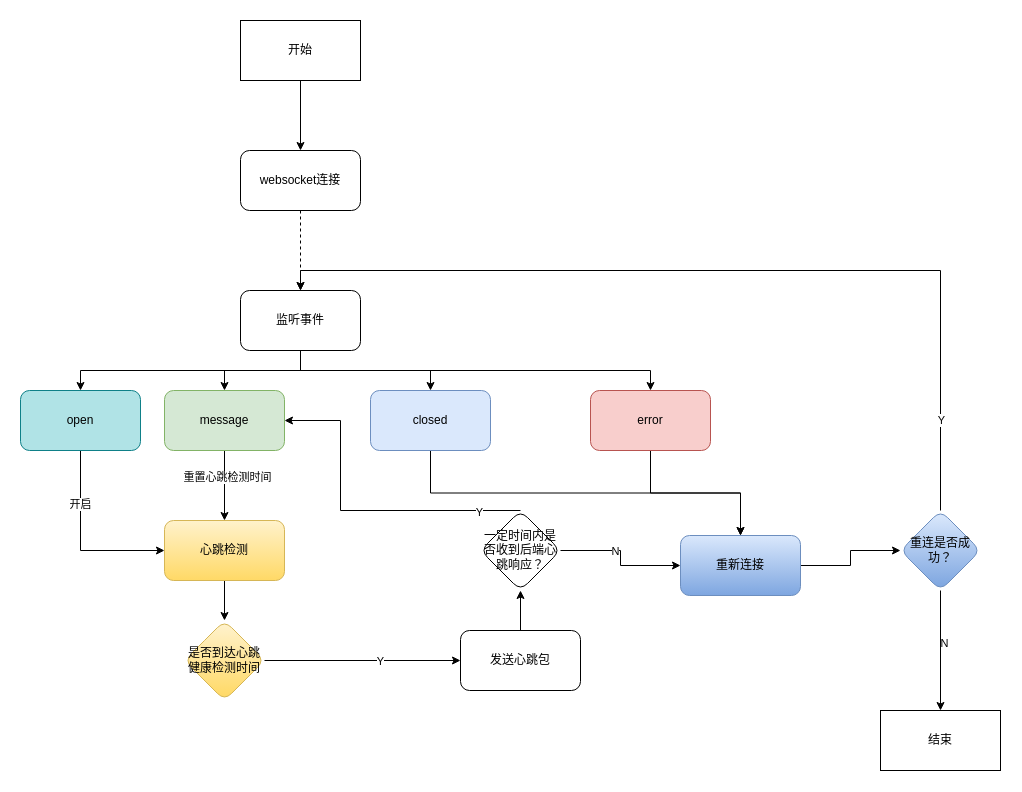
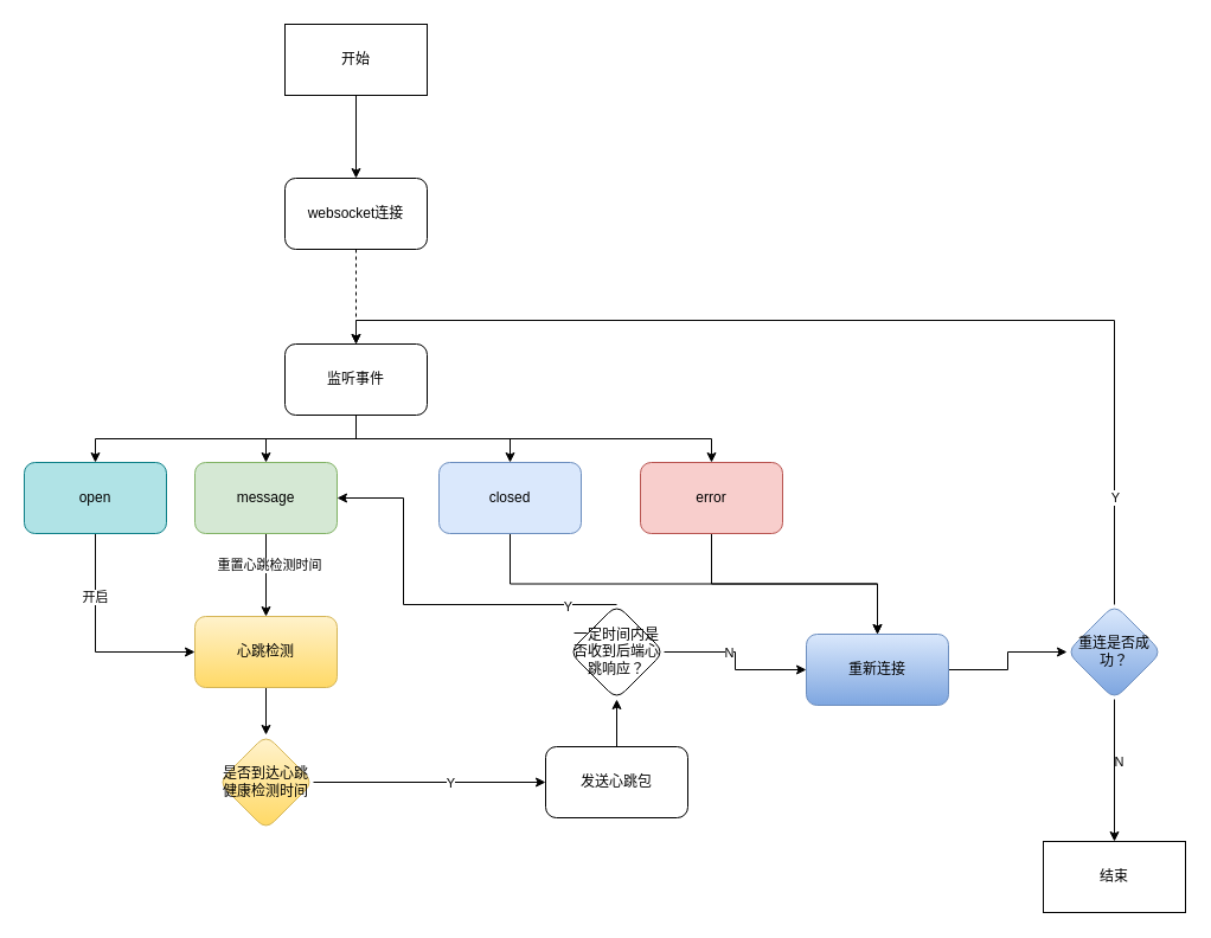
  <mxCell id="0" />
  <mxCell id="1" parent="0" />
  <mxCell id="2" style="edgeStyle=orthogonalEdgeStyle;rounded=0;orthogonalLoop=1;jettySize=auto;html=1;exitX=0.5;exitY=1;exitDx=0;exitDy=0;entryX=0.5;entryY=0;entryDx=0;entryDy=0;" parent="1" source="3" target="5" edge="1"><mxGeometry relative="1" as="geometry"><mxPoint x="300" y="130" as="targetPoint" /></mxGeometry></mxCell>
  <mxCell id="3" value="开始" style="rounded=0;whiteSpace=wrap;html=1;" parent="1" vertex="1"><mxGeometry x="240" y="20" width="120" height="60" as="geometry" /></mxCell>
  <mxCell id="4" value="" style="edgeStyle=orthogonalEdgeStyle;rounded=0;orthogonalLoop=1;jettySize=auto;html=1;dashed=1;" parent="1" source="5" target="10" edge="1"><mxGeometry relative="1" as="geometry" /></mxCell>
  <mxCell id="5" value="websocket连接" style="rounded=1;whiteSpace=wrap;html=1;" parent="1" vertex="1"><mxGeometry x="240" y="150" width="120" height="60" as="geometry" /></mxCell>
  <mxCell id="6" style="edgeStyle=orthogonalEdgeStyle;rounded=0;orthogonalLoop=1;jettySize=auto;html=1;exitX=0.5;exitY=1;exitDx=0;exitDy=0;entryX=0.5;entryY=0;entryDx=0;entryDy=0;" parent="1" source="10" target="13" edge="1"><mxGeometry relative="1" as="geometry"><mxPoint x="300" y="390" as="targetPoint" /></mxGeometry></mxCell>
  <mxCell id="7" style="edgeStyle=orthogonalEdgeStyle;rounded=0;orthogonalLoop=1;jettySize=auto;html=1;exitX=0.5;exitY=1;exitDx=0;exitDy=0;entryX=0.5;entryY=0;entryDx=0;entryDy=0;" parent="1" source="10" target="16" edge="1"><mxGeometry relative="1" as="geometry" /></mxCell>
  <mxCell id="8" style="edgeStyle=orthogonalEdgeStyle;rounded=0;orthogonalLoop=1;jettySize=auto;html=1;exitX=0.5;exitY=1;exitDx=0;exitDy=0;entryX=0.5;entryY=0;entryDx=0;entryDy=0;" parent="1" source="10" target="18" edge="1"><mxGeometry relative="1" as="geometry" /></mxCell>
  <mxCell id="9" style="edgeStyle=orthogonalEdgeStyle;rounded=0;orthogonalLoop=1;jettySize=auto;html=1;exitX=0.5;exitY=1;exitDx=0;exitDy=0;entryX=0.5;entryY=0;entryDx=0;entryDy=0;" parent="1" source="10" target="20" edge="1"><mxGeometry relative="1" as="geometry" /></mxCell>
  <mxCell id="10" value="监听事件" style="rounded=1;whiteSpace=wrap;html=1;" parent="1" vertex="1"><mxGeometry x="240" y="290" width="120" height="60" as="geometry" /></mxCell>
  <mxCell id="11" style="edgeStyle=orthogonalEdgeStyle;rounded=0;orthogonalLoop=1;jettySize=auto;html=1;exitX=0.5;exitY=1;exitDx=0;exitDy=0;entryX=0;entryY=0.5;entryDx=0;entryDy=0;" parent="1" source="13" target="22" edge="1"><mxGeometry relative="1" as="geometry" /></mxCell>
  <mxCell id="12" value="开启" style="edgeLabel;html=1;align=center;verticalAlign=middle;resizable=0;points=[];" parent="11" vertex="1" connectable="0"><mxGeometry x="-0.424" y="-1" relative="1" as="geometry"><mxPoint as="offset" /></mxGeometry></mxCell>
  <mxCell id="13" value="open" style="rounded=1;whiteSpace=wrap;html=1;fillColor=#b0e3e6;strokeColor=#0e8088;" parent="1" vertex="1"><mxGeometry x="20" y="390" width="120" height="60" as="geometry" /></mxCell>
  <mxCell id="14" style="edgeStyle=orthogonalEdgeStyle;rounded=0;orthogonalLoop=1;jettySize=auto;html=1;exitX=0.5;exitY=1;exitDx=0;exitDy=0;entryX=0.5;entryY=0;entryDx=0;entryDy=0;" parent="1" source="16" target="22" edge="1"><mxGeometry relative="1" as="geometry" /></mxCell>
  <mxCell id="15" value="重置心跳检测时间" style="edgeLabel;html=1;align=center;verticalAlign=middle;resizable=0;points=[];" parent="14" vertex="1" connectable="0"><mxGeometry x="-0.298" y="2" relative="1" as="geometry"><mxPoint y="1" as="offset" /></mxGeometry></mxCell>
  <mxCell id="16" value="message" style="rounded=1;whiteSpace=wrap;html=1;fillColor=#d5e8d4;strokeColor=#82b366;" parent="1" vertex="1"><mxGeometry x="164" y="390" width="120" height="60" as="geometry" /></mxCell>
  <mxCell id="17" style="edgeStyle=orthogonalEdgeStyle;rounded=0;orthogonalLoop=1;jettySize=auto;html=1;exitX=0.5;exitY=1;exitDx=0;exitDy=0;entryX=0.5;entryY=0;entryDx=0;entryDy=0;" parent="1" source="18" target="34" edge="1"><mxGeometry relative="1" as="geometry" /></mxCell>
  <mxCell id="18" value="closed" style="rounded=1;whiteSpace=wrap;html=1;fillColor=#dae8fc;strokeColor=#6c8ebf;" parent="1" vertex="1"><mxGeometry x="370" y="390" width="120" height="60" as="geometry" /></mxCell>
  <mxCell id="19" style="edgeStyle=orthogonalEdgeStyle;rounded=0;orthogonalLoop=1;jettySize=auto;html=1;exitX=0.5;exitY=1;exitDx=0;exitDy=0;entryX=0.5;entryY=0;entryDx=0;entryDy=0;" parent="1" source="20" target="34" edge="1"><mxGeometry relative="1" as="geometry" /></mxCell>
- <mxCell id="20" value="error" style="rounded=1;whiteSpace=wrap;html=1;fillColor=#f8cecc;strokeColor=#b85450;" parent="1" vertex="1"><mxGeometry x="590" y="390" width="120" height="60" as="geometry" /></mxCell>
+ <mxCell id="20" value="error" style="rounded=1;whiteSpace=wrap;html=1;fillColor=#f8cecc;strokeColor=#b85450;" parent="1" vertex="1"><mxGeometry x="540" y="390" width="120" height="60" as="geometry" /></mxCell>
  <mxCell id="21" value="" style="edgeStyle=orthogonalEdgeStyle;rounded=0;orthogonalLoop=1;jettySize=auto;html=1;" parent="1" source="22" target="25" edge="1"><mxGeometry relative="1" as="geometry" /></mxCell>
  <mxCell id="22" value="心跳检测" style="rounded=1;whiteSpace=wrap;html=1;fillColor=#fff2cc;gradientColor=#ffd966;strokeColor=#d6b656;" parent="1" vertex="1"><mxGeometry x="164" y="520" width="120" height="60" as="geometry" /></mxCell>
  <mxCell id="23" style="edgeStyle=orthogonalEdgeStyle;rounded=0;orthogonalLoop=1;jettySize=auto;html=1;exitX=1;exitY=0.5;exitDx=0;exitDy=0;" parent="1" source="25" target="27" edge="1"><mxGeometry relative="1" as="geometry"><mxPoint x="490" y="715" as="targetPoint" /></mxGeometry></mxCell>
  <mxCell id="24" value="Y" style="edgeLabel;html=1;align=center;verticalAlign=middle;resizable=0;points=[];" parent="23" vertex="1" connectable="0"><mxGeometry x="0.171" relative="1" as="geometry"><mxPoint as="offset" /></mxGeometry></mxCell>
  <mxCell id="25" value="是否到达心跳健康检测时间" style="rhombus;whiteSpace=wrap;html=1;fillColor=#fff2cc;strokeColor=#d6b656;rounded=1;gradientColor=#ffd966;" parent="1" vertex="1"><mxGeometry x="184" y="620" width="80" height="80" as="geometry" /></mxCell>
  <mxCell id="26" value="" style="edgeStyle=orthogonalEdgeStyle;rounded=0;orthogonalLoop=1;jettySize=auto;html=1;" parent="1" source="27" target="32" edge="1"><mxGeometry relative="1" as="geometry" /></mxCell>
  <mxCell id="27" value="发送心跳包" style="rounded=1;whiteSpace=wrap;html=1;" parent="1" vertex="1"><mxGeometry x="460" y="630" width="120" height="60" as="geometry" /></mxCell>
  <mxCell id="28" style="edgeStyle=orthogonalEdgeStyle;rounded=0;orthogonalLoop=1;jettySize=auto;html=1;exitX=0.5;exitY=0;exitDx=0;exitDy=0;entryX=1;entryY=0.5;entryDx=0;entryDy=0;" parent="1" source="32" target="16" edge="1"><mxGeometry relative="1" as="geometry"><Array as="points"><mxPoint x="340" y="510" /><mxPoint x="340" y="420" /></Array></mxGeometry></mxCell>
  <mxCell id="29" value="Y" style="edgeLabel;html=1;align=center;verticalAlign=middle;resizable=0;points=[];" parent="28" vertex="1" connectable="0"><mxGeometry x="-0.742" y="1" relative="1" as="geometry"><mxPoint as="offset" /></mxGeometry></mxCell>
  <mxCell id="30" style="edgeStyle=orthogonalEdgeStyle;rounded=0;orthogonalLoop=1;jettySize=auto;html=1;exitX=1;exitY=0.5;exitDx=0;exitDy=0;entryX=0;entryY=0.5;entryDx=0;entryDy=0;" parent="1" source="32" target="34" edge="1"><mxGeometry relative="1" as="geometry" /></mxCell>
  <mxCell id="31" value="N" style="edgeLabel;html=1;align=center;verticalAlign=middle;resizable=0;points=[];" parent="30" vertex="1" connectable="0"><mxGeometry x="-0.2" relative="1" as="geometry"><mxPoint as="offset" /></mxGeometry></mxCell>
  <mxCell id="32" value="一定时间内是否收到后端心跳响应？" style="rhombus;whiteSpace=wrap;html=1;rounded=1;" parent="1" vertex="1"><mxGeometry x="480" y="510" width="80" height="80" as="geometry" /></mxCell>
  <mxCell id="33" value="" style="edgeStyle=orthogonalEdgeStyle;rounded=0;orthogonalLoop=1;jettySize=auto;html=1;" parent="1" source="34" target="39" edge="1"><mxGeometry relative="1" as="geometry" /></mxCell>
  <mxCell id="34" value="重新连接" style="rounded=1;whiteSpace=wrap;html=1;fillColor=#dae8fc;gradientColor=#7ea6e0;strokeColor=#6c8ebf;" parent="1" vertex="1"><mxGeometry x="680" y="535" width="120" height="60" as="geometry" /></mxCell>
  <mxCell id="35" style="edgeStyle=orthogonalEdgeStyle;rounded=0;orthogonalLoop=1;jettySize=auto;html=1;exitX=0.5;exitY=0;exitDx=0;exitDy=0;entryX=0.5;entryY=0;entryDx=0;entryDy=0;" parent="1" source="39" target="10" edge="1"><mxGeometry relative="1" as="geometry" /></mxCell>
  <mxCell id="36" value="Y" style="edgeLabel;html=1;align=center;verticalAlign=middle;resizable=0;points=[];" parent="35" vertex="1" connectable="0"><mxGeometry x="-0.798" relative="1" as="geometry"><mxPoint as="offset" /></mxGeometry></mxCell>
  <mxCell id="37" style="edgeStyle=orthogonalEdgeStyle;rounded=0;orthogonalLoop=1;jettySize=auto;html=1;exitX=0.5;exitY=1;exitDx=0;exitDy=0;" parent="1" source="39" target="40" edge="1"><mxGeometry relative="1" as="geometry" /></mxCell>
  <mxCell id="38" value="N" style="edgeLabel;html=1;align=center;verticalAlign=middle;resizable=0;points=[];" parent="37" vertex="1" connectable="0"><mxGeometry x="-0.131" y="3" relative="1" as="geometry"><mxPoint as="offset" /></mxGeometry></mxCell>
  <mxCell id="39" value="重连是否成功？" style="rhombus;whiteSpace=wrap;html=1;fillColor=#dae8fc;strokeColor=#6c8ebf;rounded=1;gradientColor=#7ea6e0;" parent="1" vertex="1"><mxGeometry x="900" y="510" width="80" height="80" as="geometry" /></mxCell>
  <mxCell id="40" value="结束" style="whiteSpace=wrap;html=1;" parent="1" vertex="1"><mxGeometry x="880" y="710" width="120" height="60" as="geometry" /></mxCell>
